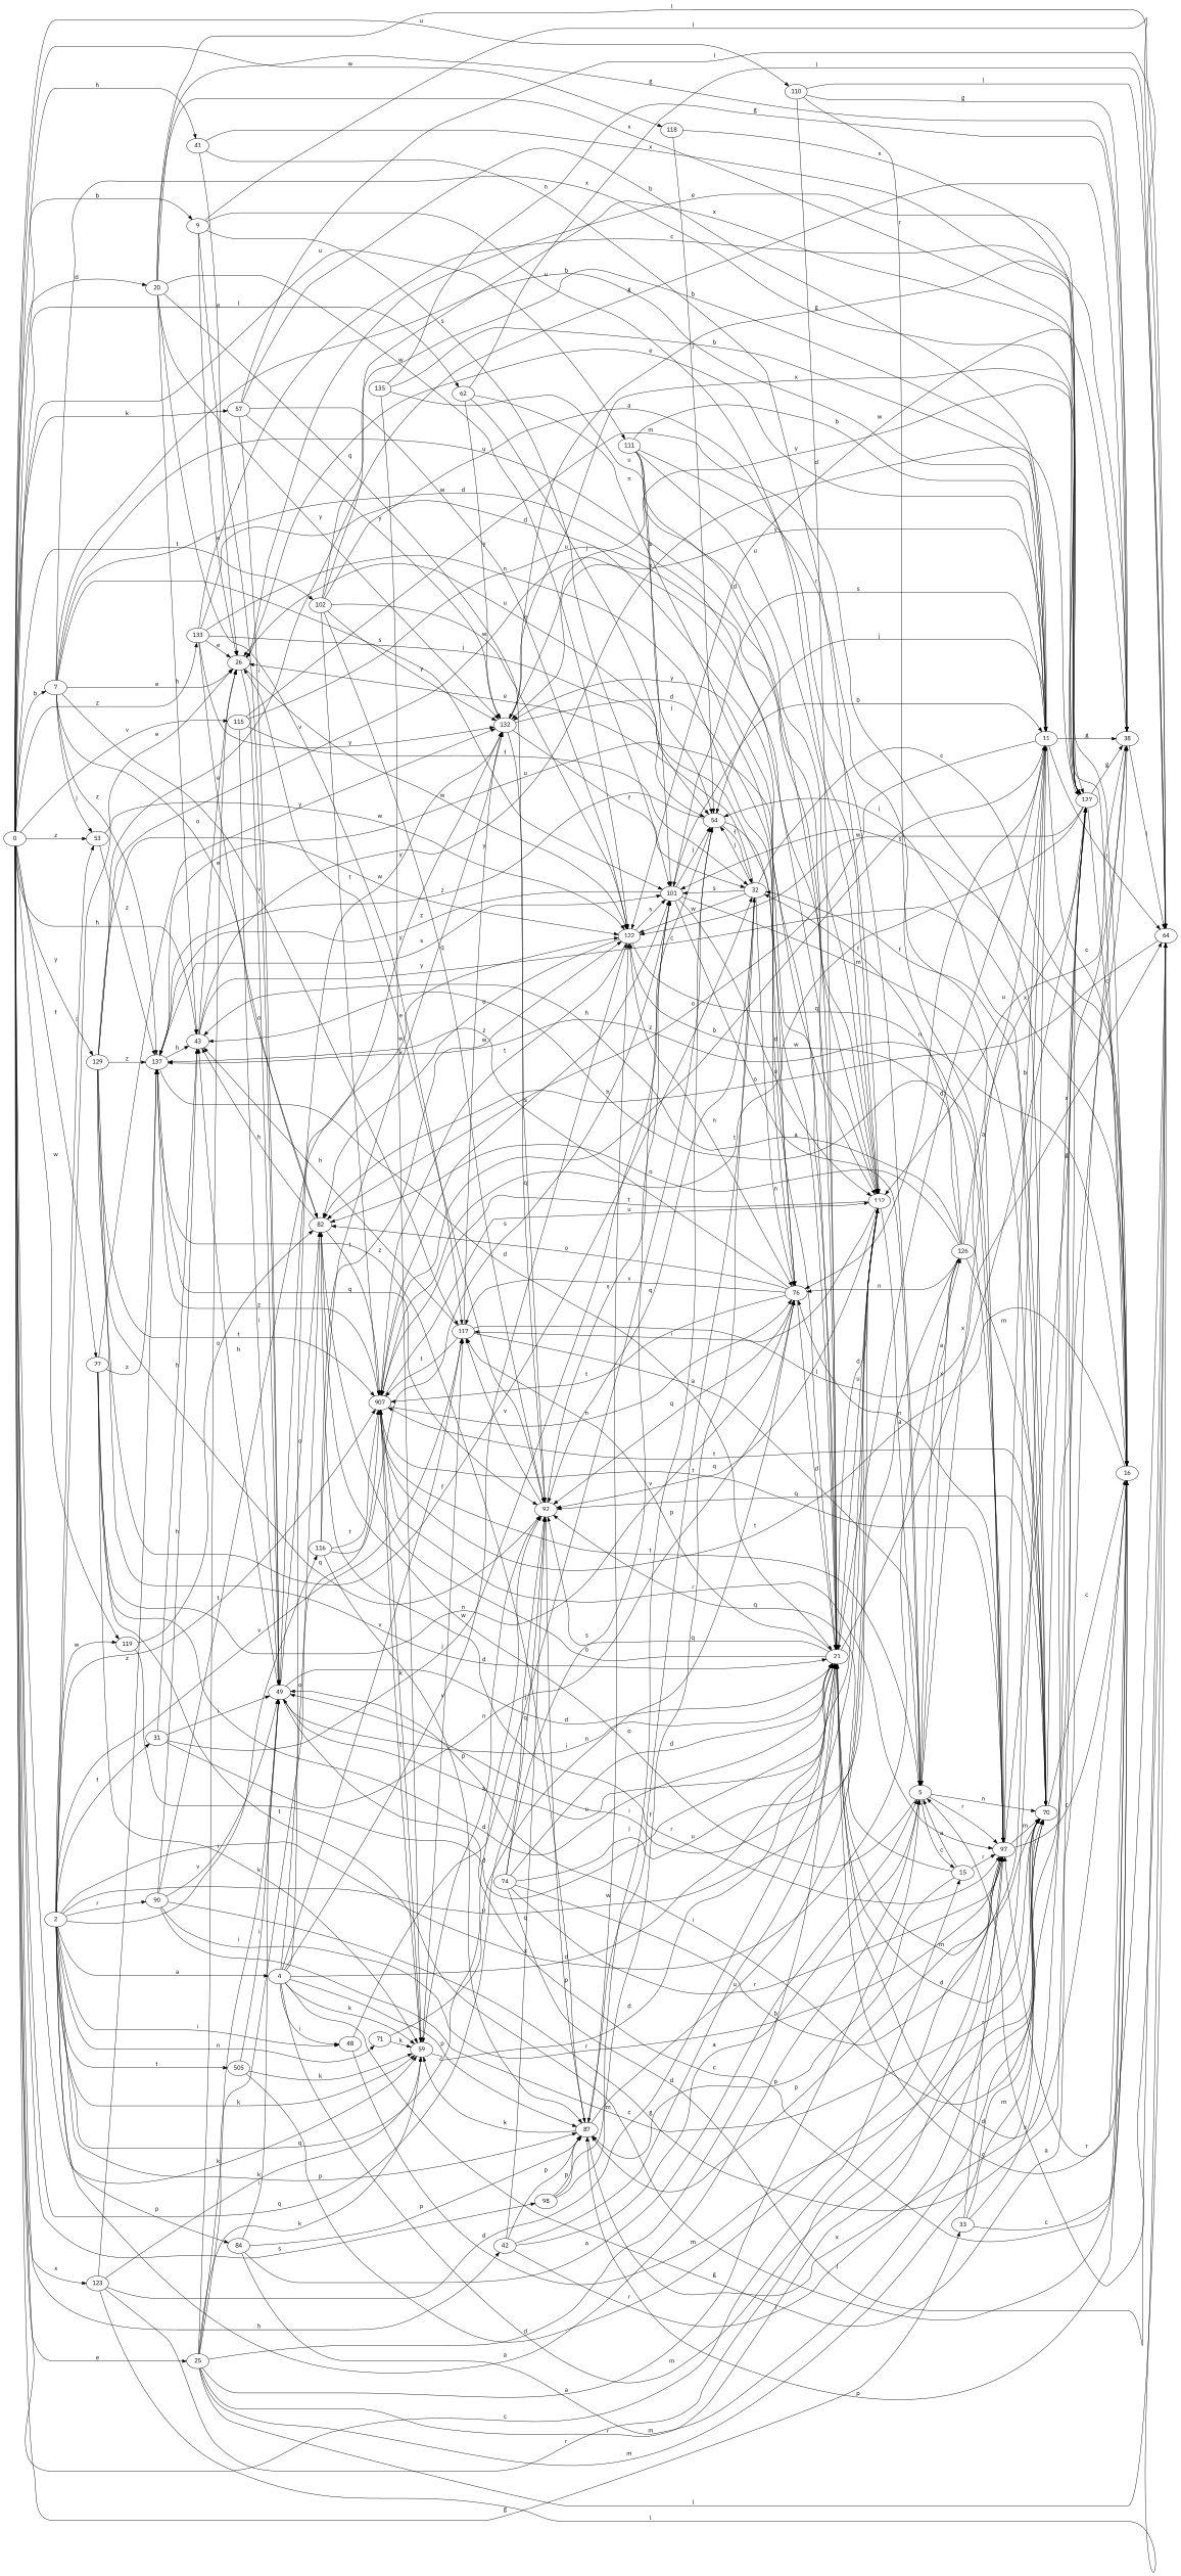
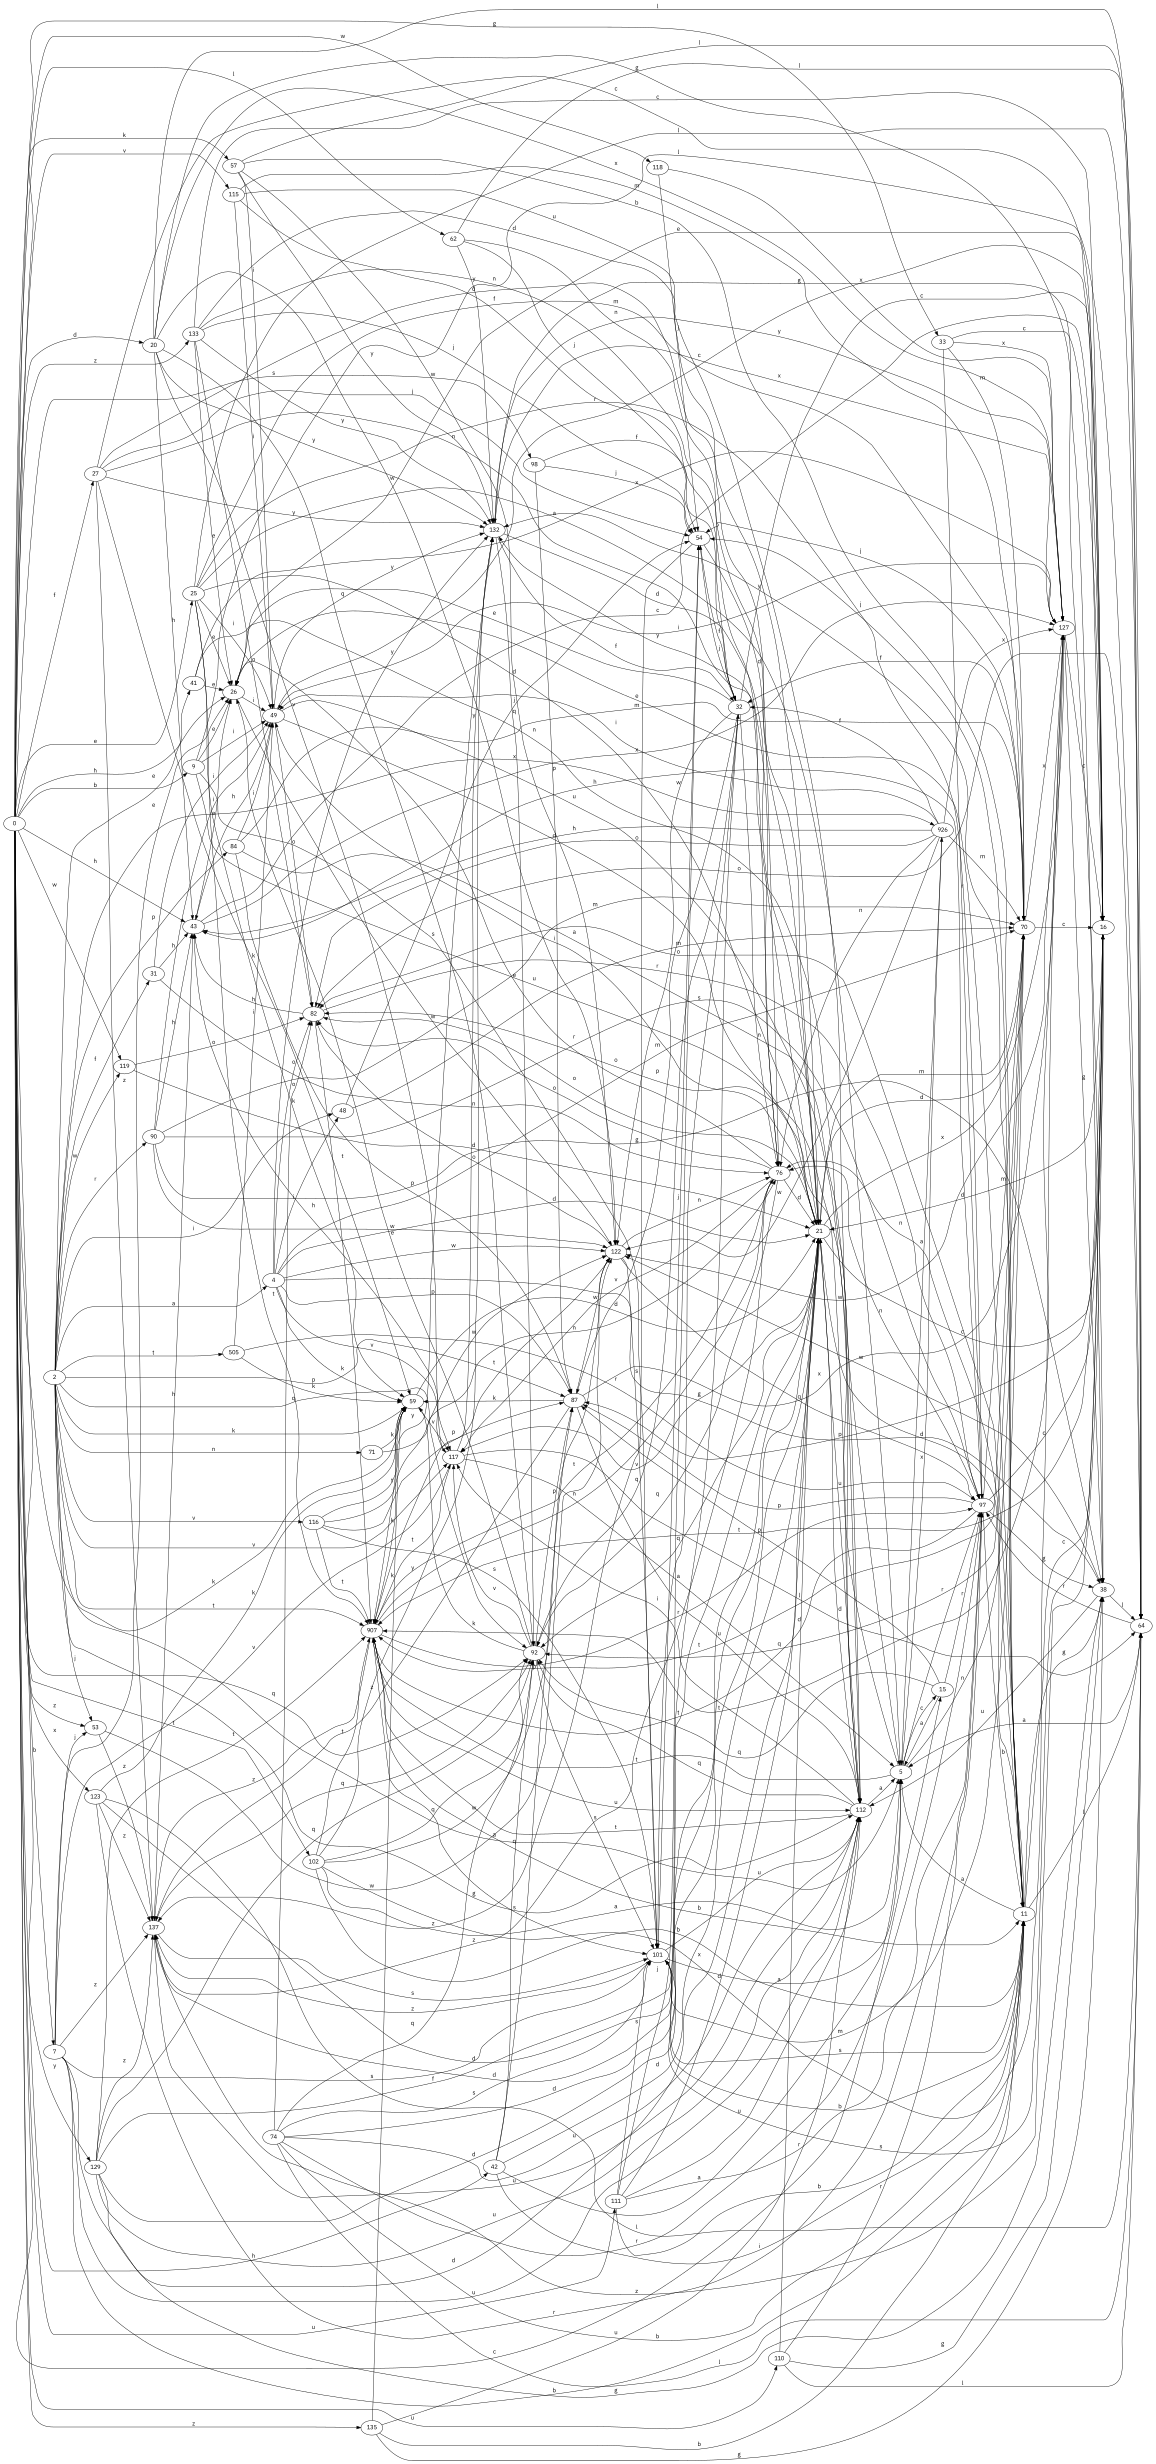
  strict digraph {
    fontname="IBM Plex Sans"
    rankdir=LR
    node [fontname="IBM Plex Sans"]
    edge [fontname="IBM Plex Sans"]
    0
    7
    9
    15
    20
    25
    27
    33
    41
    42
    43
    57
    59
    62
    92
    98
    102
    110
    111
    115
    118
    119
    123
    129
    133
    135
    53
    137
    26
    112
    117
    21
    11
    101
    127
    49
    64
    5
    87
    97
    38
    122
    132
    n44 [label=907]
    70
    16
    76
    54
    32
    82
    2
    4
    31
    48
    n55 [label=71]
    84
    n57 [label=90]
    n58 [label=505]
    116
-   126
+   126 [label=926]
    74
    0 -> 7 [label=b]
    0 -> 9 [label=b]
    0 -> 15 [label=c]
    0 -> 20 [label=d]
    0 -> 25 [label=e]
    0 -> 27 [label=f]
    0 -> 33 [label=g]
    0 -> 41 [label=h]
    0 -> 42 [label=h]
    0 -> 43 [label=h]
    0 -> 57 [label=k]
    0 -> 59 [label=k]
    0 -> 62 [label=l]
    0 -> 92 [label=q]
    0 -> 98 [label=s]
    0 -> 102 [label=t]
    0 -> 110 [label=u]
    0 -> 111 [label=u]
    0 -> 115 [label=v]
    0 -> 118 [label=w]
    0 -> 119 [label=w]
    0 -> 123 [label=x]
    0 -> 129 [label=y]
    0 -> 133 [label=z]
+   0 -> 135 [label=z]
    0 -> 53 [label=z]
    7 -> 53 [label=j]
    7 -> 137 [label=z]
    7 -> 26 [label=e]
    7 -> 112 [label=u]
    7 -> 117 [label=v]
    7 -> 21 [label=d]
    7 -> 11 [label=b]
    7 -> 101 [label=s]
-   7 -> 127 [label=x]
    9 -> 26 [label=e]
    9 -> 112 [label=u]
    9 -> 101 [label=s]
    9 -> 49 [label=i]
    9 -> 64 [label=l]
    15 -> 92 [label=q]
    15 -> 5 [label=a]
    15 -> 87 [label=p]
    15 -> 97 [label=r]
    20 -> 43 [label=h]
    20 -> 92 [label=q]
    20 -> 117 [label=v]
    20 -> 127 [label=x]
    20 -> 64 [label=l]
    20 -> 38 [label=g]
    20 -> 122 [label=w]
    20 -> 132 [label=y]
    25 -> 59 [label=k]
    25 -> 26 [label=e]
    25 -> 21 [label=d]
    25 -> 49 [label=i]
    25 -> 64 [label=l]
    25 -> 5 [label=a]
    25 -> 97 [label=r]
    25 -> n44 [label=t]
    25 -> 70 [label=m]
    27 -> 59 [label=k]
    27 -> 137 [label=z]
    27 -> 21 [label=d]
    27 -> 132 [label=y]
    27 -> 16 [label=c]
    27 -> 76 [label=n]
    33 -> 127 [label=x]
    33 -> 97 [label=r]
    33 -> 70 [label=m]
    33 -> 16 [label=c]
    41 -> 26 [label=e]
    41 -> 112 [label=n]
    41 -> 127 [label=x]
    42 -> 92 [label=q]
    42 -> 21 [label=d]
    42 -> 11 [label=i]
    42 -> 5 [label=a]
    42 -> 87 [label=p]
    43 -> 26 [label=e]
    43 -> 127 [label=x]
    43 -> 16 [label=c]
    57 -> 11 [label=b]
    57 -> 49 [label=i]
    57 -> 64 [label=l]
    57 -> 122 [label=w]
    57 -> 132 [label=y]
    59 -> 117 [label=v]
    59 -> 21 [label=d]
    59 -> n44 [label=t]
    62 -> 64 [label=l]
    62 -> 132 [label=y]
    62 -> 76 [label=n]
    62 -> 54 [label=j]
    92 -> 59 [label=k]
    92 -> 26 [label=e]
    92 -> 117 [label=v]
    92 -> 101 [label=s]
    92 -> 87 [label=p]
    98 -> 87 [label=p]
    98 -> 54 [label=j]
    98 -> 32 [label=f]
    102 -> 92 [label=q]
    102 -> 11 [label=b]
    102 -> 127 [label=x]
    102 -> 5 [label=a]
    102 -> 122 [label=w]
    102 -> 132 [label=y]
    102 -> n44 [label=t]
    110 -> 21 [label=d]
    110 -> 64 [label=l]
    110 -> 97 [label=r]
    110 -> 38 [label=g]
    111 -> 112 [label=u]
    111 -> 21 [label=d]
    111 -> 11 [label=b]
    111 -> 101 [label=s]
    111 -> 97 [label=r]
    111 -> 54 [label=j]
    115 -> 112 [label=u]
    115 -> 49 [label=i]
    115 -> 70 [label=m]
    115 -> 32 [label=f]
    118 -> 127 [label=x]
    118 -> 54 [label=j]
    119 -> 21 [label=d]
    119 -> 82 [label=o]
    123 -> 59 [label=k]
    123 -> 137 [label=z]
    123 -> 21 [label=d]
    123 -> 64 [label=l]
    123 -> 97 [label=r]
    129 -> 92 [label=q]
    129 -> 137 [label=z]
    129 -> 112 [label=u]
    129 -> 21 [label=d]
    129 -> 38 [label=g]
-   129 -> 122 [label=w]
    129 -> n44 [label=t]
    129 -> 32 [label=f]
    133 -> 26 [label=e]
    133 -> 21 [label=d]
    133 -> 132 [label=y]
    133 -> 16 [label=c]
    133 -> 76 [label=n]
    133 -> 54 [label=j]
    133 -> 82 [label=o]
    135 -> 59 [label=k]
    135 -> 112 [label=u]
    135 -> 11 [label=b]
    135 -> 38 [label=g]
    53 -> 137 [label=z]
    53 -> 122 [label=w]
    137 -> 43 [label=h]
    137 -> 92 [label=q]
    137 -> 112 [label=u]
    137 -> 21 [label=d]
    137 -> 101 [label=s]
    26 -> 49 [label=i]
    26 -> 122 [label=w]
    112 -> 92 [label=q]
    112 -> 117 [label=i]
    112 -> 21 [label=d]
    112 -> 5 [label=a]
    112 -> n44 [label=t]
    117 -> 43 [label=h]
    117 -> 64 [label=l]
    117 -> 5 [label=a]
    117 -> 132 [label=y]
    117 -> n44 [label=t]
    21 -> 92 [label=q]
    21 -> 112 [label=u]
    21 -> 117 [label=v]
    21 -> 127 [label=x]
    21 -> 49 [label=i]
    21 -> 132 [label=y]
    21 -> 70 [label=m]
    21 -> 16 [label=c]
    21 -> 82 [label=o]
    11 -> 26 [label=e]
    11 -> 21 [label=d]
    11 -> 101 [label=s]
    11 -> 64 [label=l]
    11 -> 5 [label=a]
    11 -> 38 [label=g]
    11 -> 132 [label=y]
    11 -> 16 [label=c]
    11 -> 76 [label=n]
    11 -> 54 [label=j]
    11 -> 82 [label=o]
    101 -> 137 [label=z]
    101 -> 112 [label=u]
    101 -> 11 [label=b]
    101 -> 5 [label=a]
    101 -> 70 [label=m]
    101 -> 54 [label=j]
    127 -> 49 [label=i]
    127 -> 38 [label=g]
    127 -> 122 [label=w]
    127 -> 132 [label=y]
    127 -> n44 [label=t]
    127 -> 16 [label=c]
    49 -> 43 [label=h]
    49 -> 112 [label=u]
    49 -> 21 [label=d]
    49 -> 132 [label=y]
    49 -> 16 [label=c]
    49 -> 82 [label=o]
    64 -> 5 [label=a]
    64 -> 97 [label=r]
    64 -> 82 [label=o]
    5 -> 15 [label=c]
    5 -> 97 [label=r]
    5 -> n44 [label=t]
    5 -> 70 [label=n]
    5 -> 82 [label=o]
    5 -> 126 [label=x]
    87 -> 59 [label=k]
    87 -> 137 [label=z]
    87 -> 112 [label=u]
    87 -> 127 [label=x]
    87 -> 122 [label=w]
    97 -> 43 [label=h]
    97 -> 11 [label=b]
    97 -> 87 [label=p]
    97 -> 38 [label=g]
    97 -> n44 [label=t]
    97 -> 70 [label=m]
    97 -> 16 [label=c]
    97 -> 76 [label=n]
    38 -> 112 [label=u]
    38 -> 64 [label=l]
    38 -> 122 [label=w]
    122 -> 101 [label=s]
    122 -> 97 [label=q]
    122 -> n44 [label=t]
    122 -> 76 [label=n]
    122 -> 82 [label=o]
    132 -> 92 [label=q]
    132 -> 21 [label=d]
    132 -> 127 [label=x]
    132 -> 38 [label=g]
    132 -> 32 [label=f]
    n44 -> 59 [label=k]
    n44 -> 137 [label=z]
    n44 -> 112 [label=u]
    n44 -> 11 [label=b]
    n44 -> 101 [label=s]
    n44 -> 97 [label=r]
    n44 -> 76 [label=n]
    70 -> 92 [label=q]
    70 -> 21 [label=d]
    70 -> 127 [label=x]
    70 -> n44 [label=t]
    70 -> 16 [label=c]
    70 -> 54 [label=j]
    70 -> 32 [label=f]
    16 -> 137 [label=z]
    16 -> 26 [label=e]
    16 -> 21 [label=d]
    16 -> 101 [label=s]
    16 -> 87 [label=p]
    16 -> n44 [label=t]
    76 -> 92 [label=q]
    76 -> 137 [label=z]
    76 -> 26 [label=e]
    76 -> 117 [label=v]
    76 -> 21 [label=d]
    76 -> n44 [label=t]
    76 -> 82 [label=o]
    54 -> 137 [label=z]
    54 -> 21 [label=d]
    54 -> 32 [label=f]
    32 -> 92 [label=q]
    32 -> 26 [label=e]
    32 -> 101 [label=s]
    32 -> 87 [label=p]
    32 -> 122 [label=w]
    32 -> 16 [label=c]
    32 -> 76 [label=n]
    32 -> 54 [label=j]
    82 -> 43 [label=h]
    82 -> 97 [label=r]
    82 -> n44 [label=t]
    2 -> 59 [label=k]
    2 -> 92 [label=q]
    2 -> 119 [label=w]
    2 -> 53 [label=j]
    2 -> 26 [label=e]
-   2 -> 112 [label=u]
+   2 -> 112 [label=g]
    2 -> 117 [label=v]
    2 -> 5 [label=a]
    2 -> 87 [label=p]
    2 -> n44 [label=t]
    2 -> 4 [label=a]
    2 -> 31 [label=f]
    2 -> 48 [label=i]
    2 -> n55 [label=n]
    2 -> 84 [label=p]
    2 -> n57 [label=r]
    2 -> n58 [label=t]
    2 -> 116 [label=v]
    2 -> 126 [label=x]
    4 -> 59 [label=k]
    4 -> 117 [label=v]
    4 -> 21 [label=d]
    4 -> 87 [label=p]
    4 -> 38 [label=g]
    4 -> 122 [label=w]
    4 -> 132 [label=y]
    4 -> 70 [label=m]
    4 -> 82 [label=o]
    4 -> 48 [label=i]
    31 -> 43 [label=h]
    31 -> 49 [label=i]
    31 -> 76 [label=n]
-   31 -> 54 [label=j]
+   27 -> 54 [label=j]
    48 -> 70 [label=m]
    48 -> 54 [label=j]
    n55 -> 59 [label=k]
    n55 -> 76 [label=n]
    84 -> 49 [label=i]
    84 -> 5 [label=a]
    84 -> 87 [label=p]
    84 -> 70 [label=m]
    n57 -> 43 [label=h]
    n57 -> 49 [label=i]
    n57 -> 97 [label=r]
    n57 -> 38 [label=g]
    n57 -> 122 [label=w]
    n57 -> 70 [label=m]
    n58 -> 59 [label=k]
    n58 -> 49 [label=i]
    n58 -> 97 [label=r]
    116 -> 101 [label=s]
    116 -> 87 [label=p]
    116 -> 122 [label=w]
    116 -> 132 [label=y]
    116 -> n44 [label=t]
    126 -> 43 [label=h]
    126 -> 127 [label=x]
    126 -> 49 [label=i]
    126 -> 5 [label=a]
    126 -> 122 [label=w]
    126 -> 70 [label=m]
    126 -> 76 [label=n]
    126 -> 32 [label=f]
    126 -> 82 [label=o]
    74 -> 92 [label=q]
    74 -> 112 [label=u]
    74 -> 21 [label=d]
    74 -> 11 [label=b]
    74 -> 101 [label=s]
    74 -> 64 [label=l]
    74 -> 97 [label=r]
-   7 -> 82 [label=o]
+   74 -> 82 [label=o]
  }
